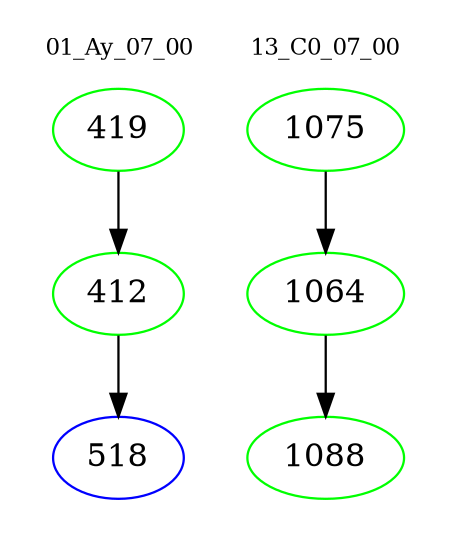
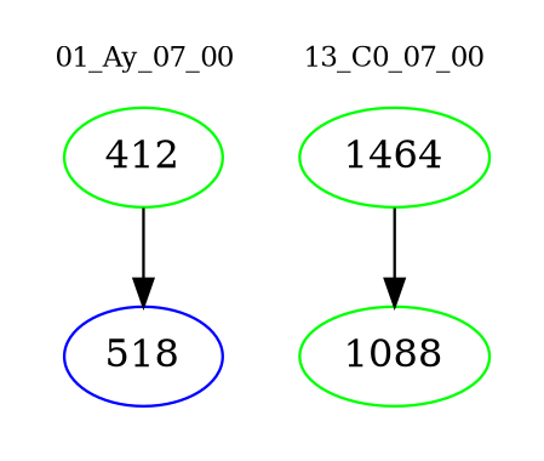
  digraph {
    node [color=green]
    edge [color=black]
-   n1 [label=419]
    n2 [label=412]
    n3 [color=blue label=518]
-   n4 [label=1075]
-   n5 [label=1064]
+   n5 [label=1464]
    n6 [label=1088]
    subgraph cluster_1 {
      color=white
      fontsize=10
      label="01_Ay_07_00"
-     n1
      n2
      n3
    }
    subgraph cluster_2 {
      color=white
      fontsize=10
      label="13_C0_07_00"
-     n4
      n5
      n6
    }
-   n1 -> n2
    n2 -> n3
-   n4 -> n5
    n5 -> n6
  }
